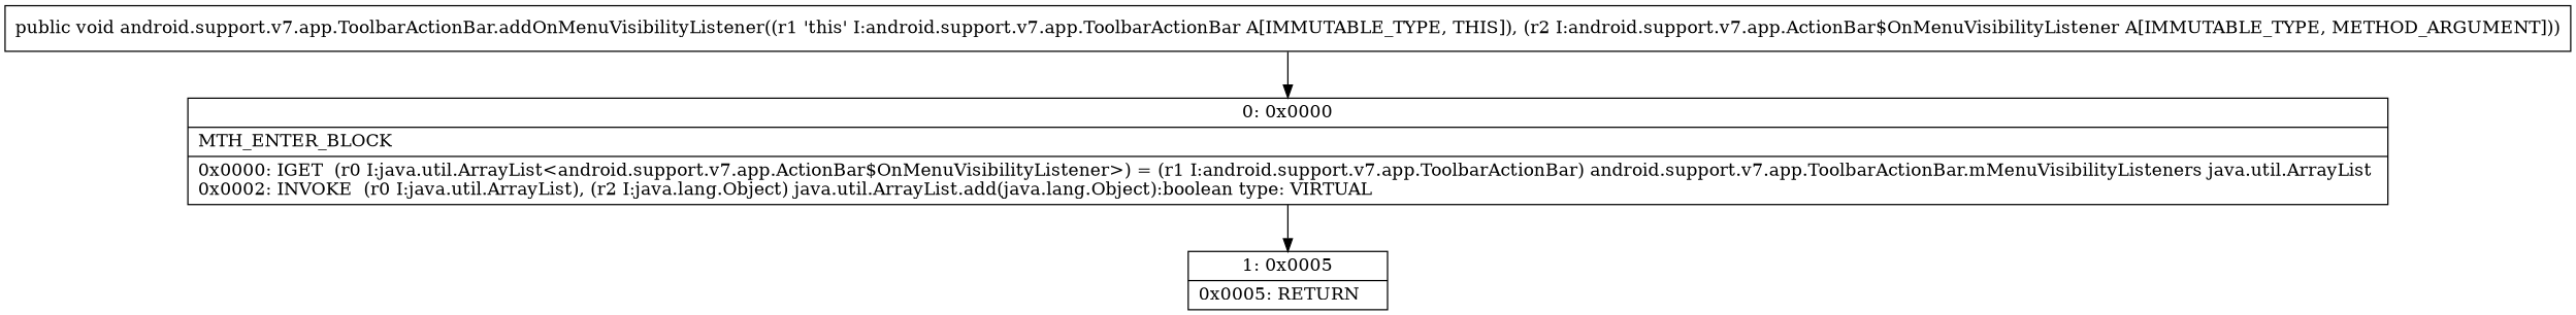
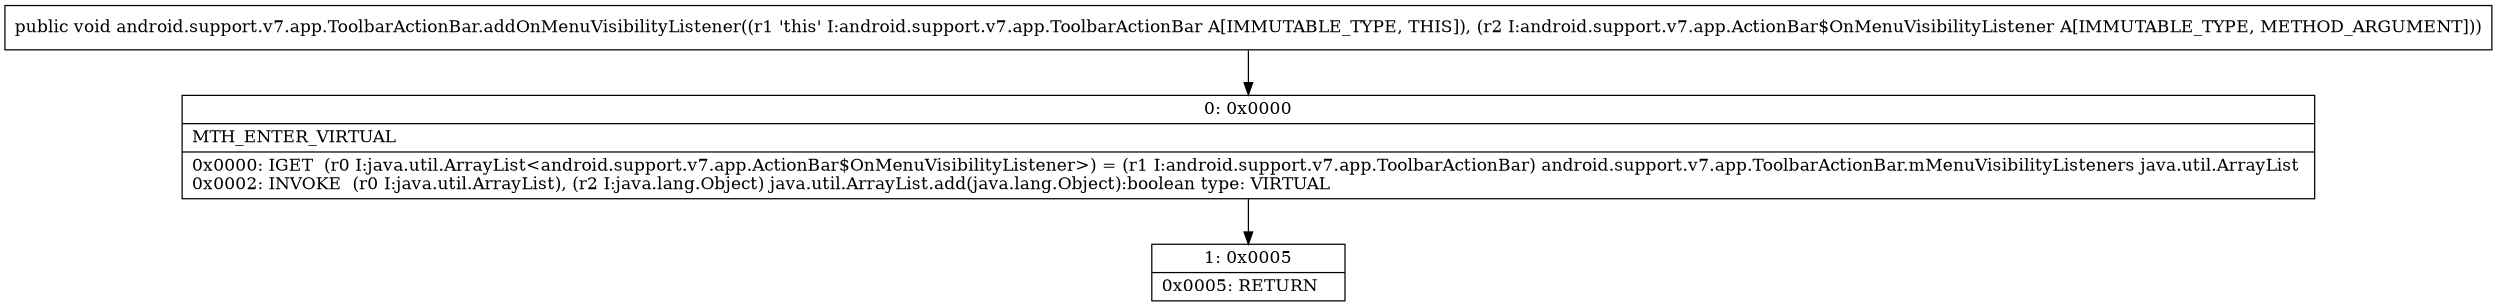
  digraph {
    node [shape=record]
-   n1 [label="{0\:\ 0x0000|MTH_ENTER_BLOCK\l|0x0000: IGET  (r0 I:java.util.ArrayList\<android.support.v7.app.ActionBar$OnMenuVisibilityListener\>) = (r1 I:android.support.v7.app.ToolbarActionBar) android.support.v7.app.ToolbarActionBar.mMenuVisibilityListeners java.util.ArrayList \l0x0002: INVOKE  (r0 I:java.util.ArrayList), (r2 I:java.lang.Object) java.util.ArrayList.add(java.lang.Object):boolean type: VIRTUAL \l}"]
+   n1 [label="{0\:\ 0x0000|MTH_ENTER_VIRTUAL\l|0x0000: IGET  (r0 I:java.util.ArrayList\<android.support.v7.app.ActionBar$OnMenuVisibilityListener\>) = (r1 I:android.support.v7.app.ToolbarActionBar) android.support.v7.app.ToolbarActionBar.mMenuVisibilityListeners java.util.ArrayList \l0x0002: INVOKE  (r0 I:java.util.ArrayList), (r2 I:java.lang.Object) java.util.ArrayList.add(java.lang.Object):boolean type: VIRTUAL \l}"]
    n2 [label="{1\:\ 0x0005|0x0005: RETURN   \l}"]
    n3 [label="{public void android.support.v7.app.ToolbarActionBar.addOnMenuVisibilityListener((r1 'this' I:android.support.v7.app.ToolbarActionBar A[IMMUTABLE_TYPE, THIS]), (r2 I:android.support.v7.app.ActionBar$OnMenuVisibilityListener A[IMMUTABLE_TYPE, METHOD_ARGUMENT])) }"]
    n1 -> n2
    n3 -> n1
  }
